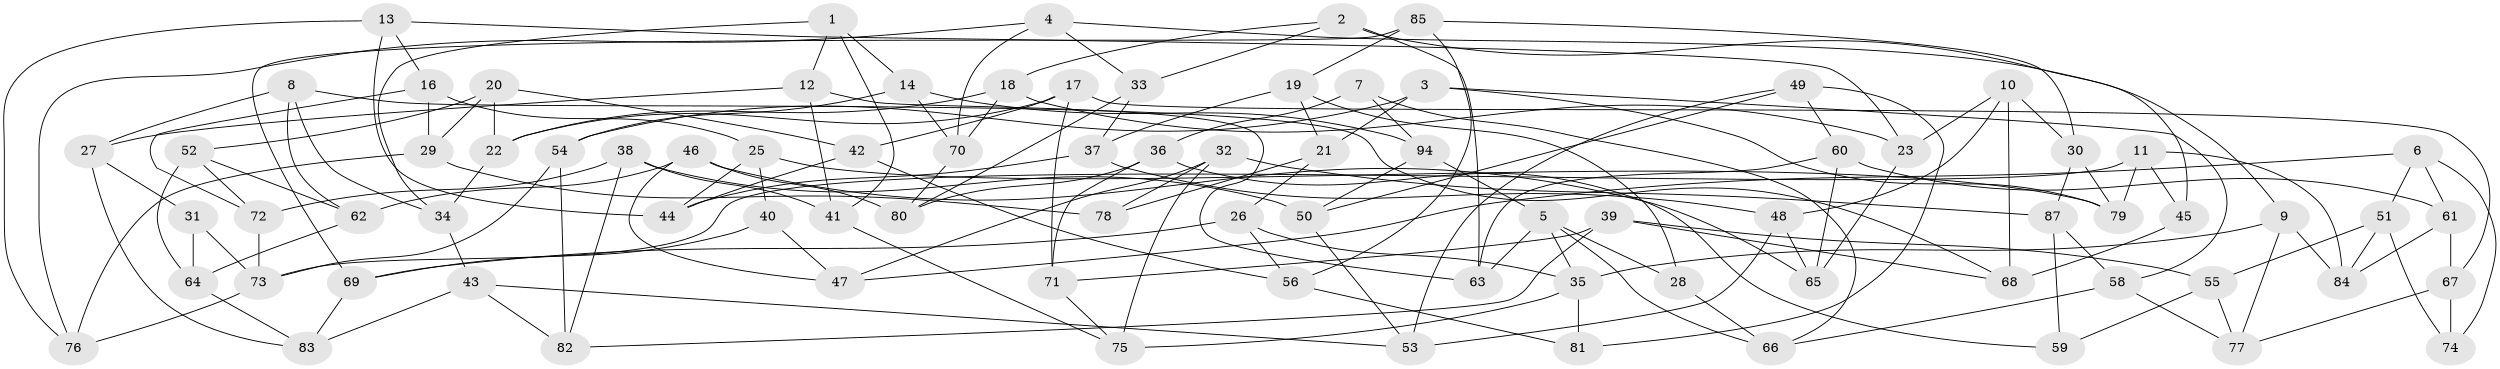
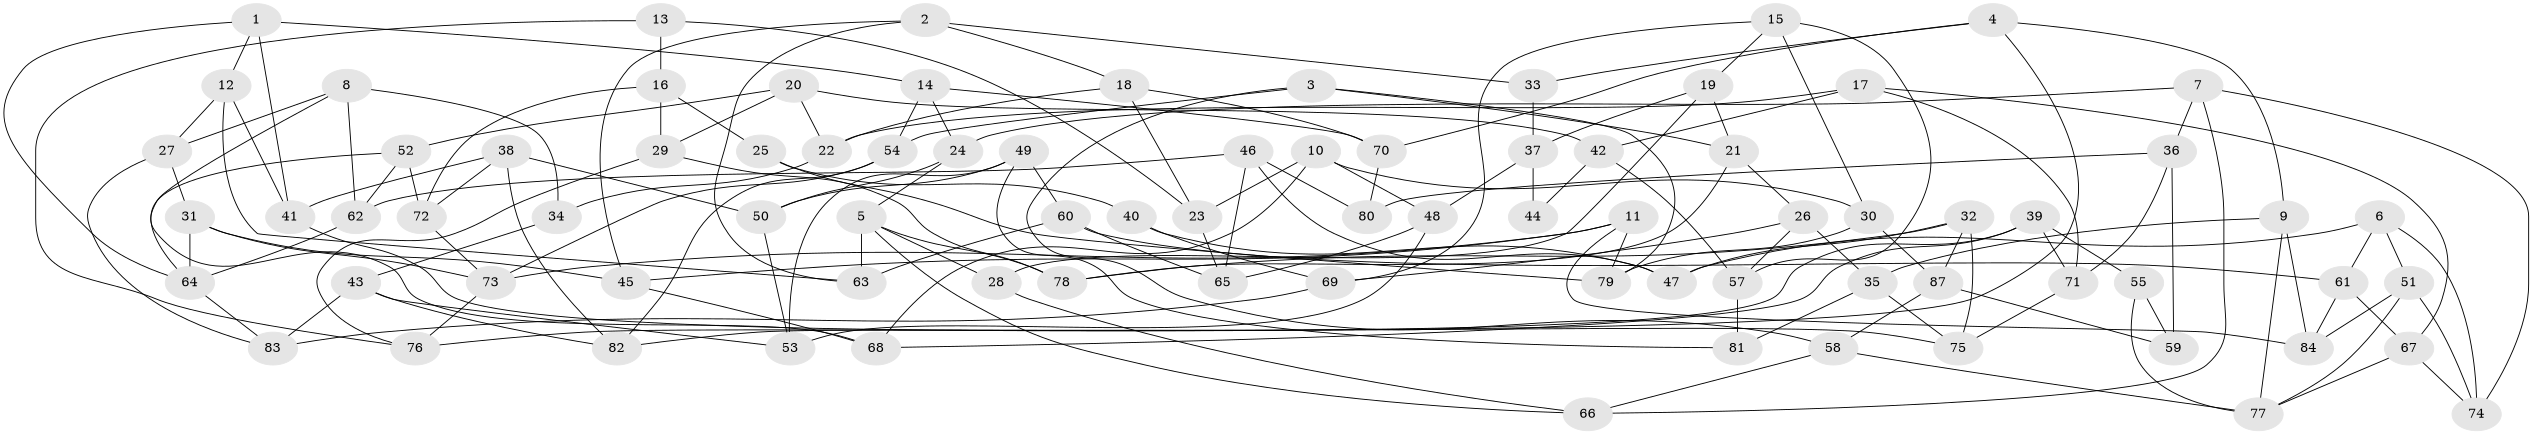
  graph {
    node [color=gray90 style=filled]
    1
    12
    14
    34
    41
    63
    27
    54
    70
-   24 [label=94]
+   24
    43
    75
    2
    18
    33
    45
    23
    22
    37
    80
    68
    3
    21
    58
    79
    78
    26
    73
    82
    66
    77
    4
    9
    76
    35
    84
    5
    28
    6
    47
    51
    61
    74
    55
    67
    7
    36
    50
    71
    59
    8
    62
    31
    83
    64
    81
    10
    30
    48
    65
    n61 [label=87]
    53
    11
    13
    16
    44
    25
    29
    72
-   15 [label=85]
+   15
    19
-   56
+   56 [label=57]
    69
    40
    17
    42
    20
    52
    32
    38
    39
    46
    49
    60
    1 -- 12
    1 -- 14
-   1 -- 34
+   1 -- 64
    1 -- 41
    12 -- 41
    12 -- 63
    12 -- 27
    14 -- 54
    14 -- 70
    14 -- 24
    34 -- 43
    41 -- 75
    27 -- 31
    27 -- 83
    54 -- 73
    54 -- 82
    70 -- 80
    24 -- 5
    24 -- 50
    43 -- 82
    43 -- 83
    43 -- 53
    2 -- 63
    2 -- 18
    2 -- 33
    2 -- 45
    18 -- 70
    18 -- 23
    18 -- 22
    33 -- 37
-   33 -- 80
    45 -- 68
    23 -- 65
    22 -- 34
    37 -- 48
    37 -- 44
    3 -- 54
    3 -- 21
    3 -- 58
    3 -- 79
    21 -- 78
    21 -- 26
    58 -- 66
    58 -- 77
    26 -- 35
    26 -- 56
    26 -- 69
    73 -- 76
    4 -- 70
    4 -- 33
    4 -- 9
    4 -- 76
    9 -- 77
    9 -- 35
    9 -- 84
    35 -- 75
    35 -- 81
    5 -- 63
-   5 -- 35
+   5 -- 78
    5 -- 66
    5 -- 28
    28 -- 66
    6 -- 47
    6 -- 51
    6 -- 61
    6 -- 74
    51 -- 84
    51 -- 74
-   51 -- 55
+   51 -- 77
    61 -- 84
    61 -- 67
    55 -- 77
    55 -- 59
    67 -- 77
    67 -- 74
    7 -- 24
    7 -- 66
+   7 -- 74
    7 -- 36
    36 -- 80
    36 -- 71
    36 -- 59
    50 -- 53
    71 -- 75
    8 -- 34
    8 -- 27
    8 -- 68
    8 -- 62
    62 -- 64
+   31 -- 45
    31 -- 73
    31 -- 64
    64 -- 83
    10 -- 23
    10 -- 68
    10 -- 30
    10 -- 48
    30 -- 79
    30 -- n61
    48 -- 65
    48 -- 53
    n61 -- 58
    n61 -- 59
    11 -- 45
    11 -- 79
    11 -- 73
    11 -- 84
    13 -- 23
    13 -- 76
    13 -- 16
-   13 -- 44
    16 -- 25
    16 -- 29
    16 -- 72
    25 -- 79
-   25 -- 44
    25 -- 40
    29 -- 78
    29 -- 76
    72 -- 73
    15 -- 30
    15 -- 19
    15 -- 56
    15 -- 69
    19 -- 37
    19 -- 21
    19 -- 28
    56 -- 81
    69 -- 83
    40 -- 47
    40 -- 69
    17 -- 22
    17 -- 67
    17 -- 71
    17 -- 42
    42 -- 44
    42 -- 56
    20 -- 22
    20 -- 29
    20 -- 42
    20 -- 52
    52 -- 62
    52 -- 64
    52 -- 72
    32 -- 75
    32 -- 78
    32 -- 47
    32 -- n61
    38 -- 41
    38 -- 82
    38 -- 50
    38 -- 72
    39 -- 68
    39 -- 82
    39 -- 55
    39 -- 71
    46 -- 80
    46 -- 47
    46 -- 62
    46 -- 65
    49 -- 50
    49 -- 81
    49 -- 53
    49 -- 60
    60 -- 63
    60 -- 61
    60 -- 65
  }
